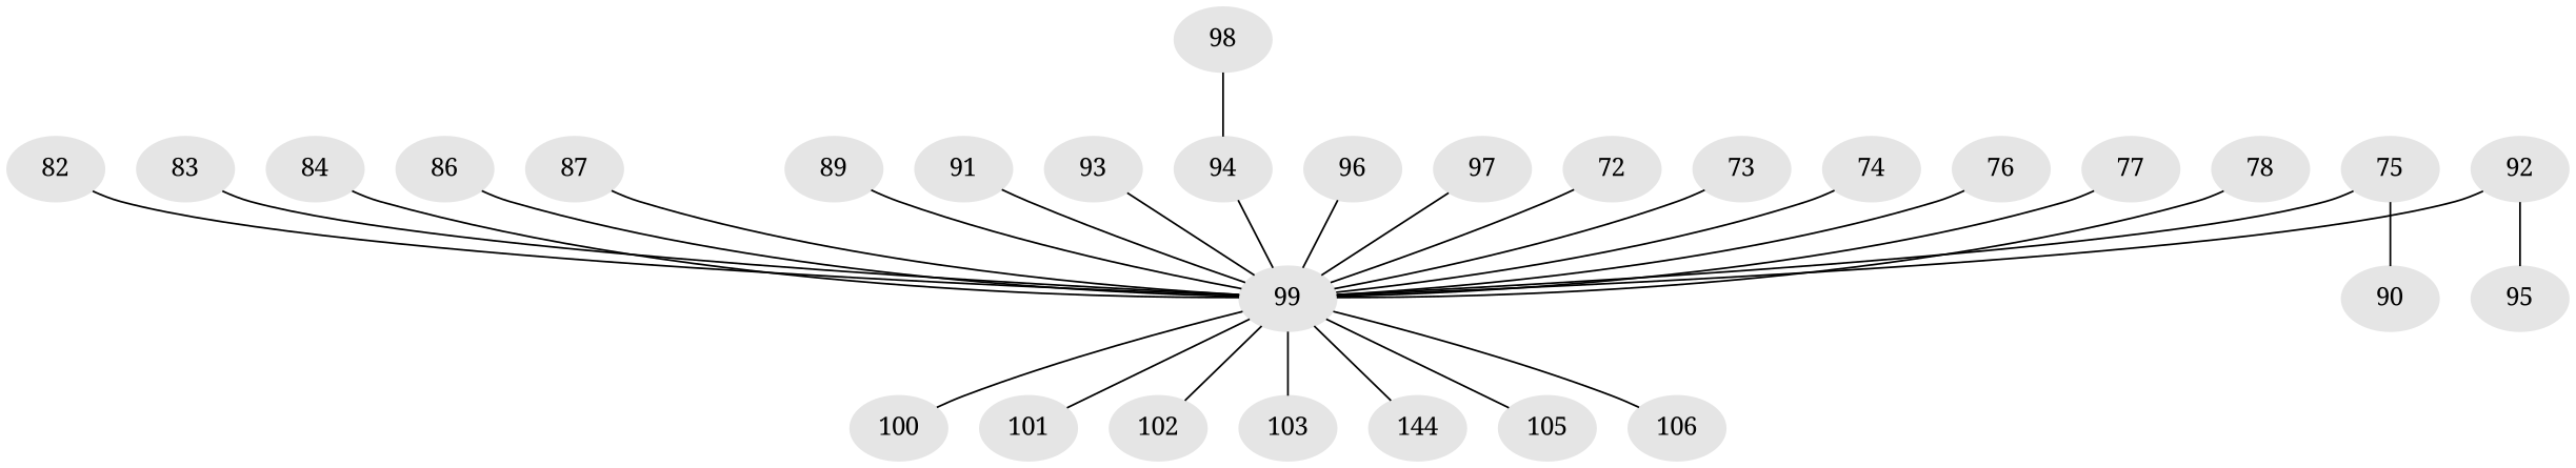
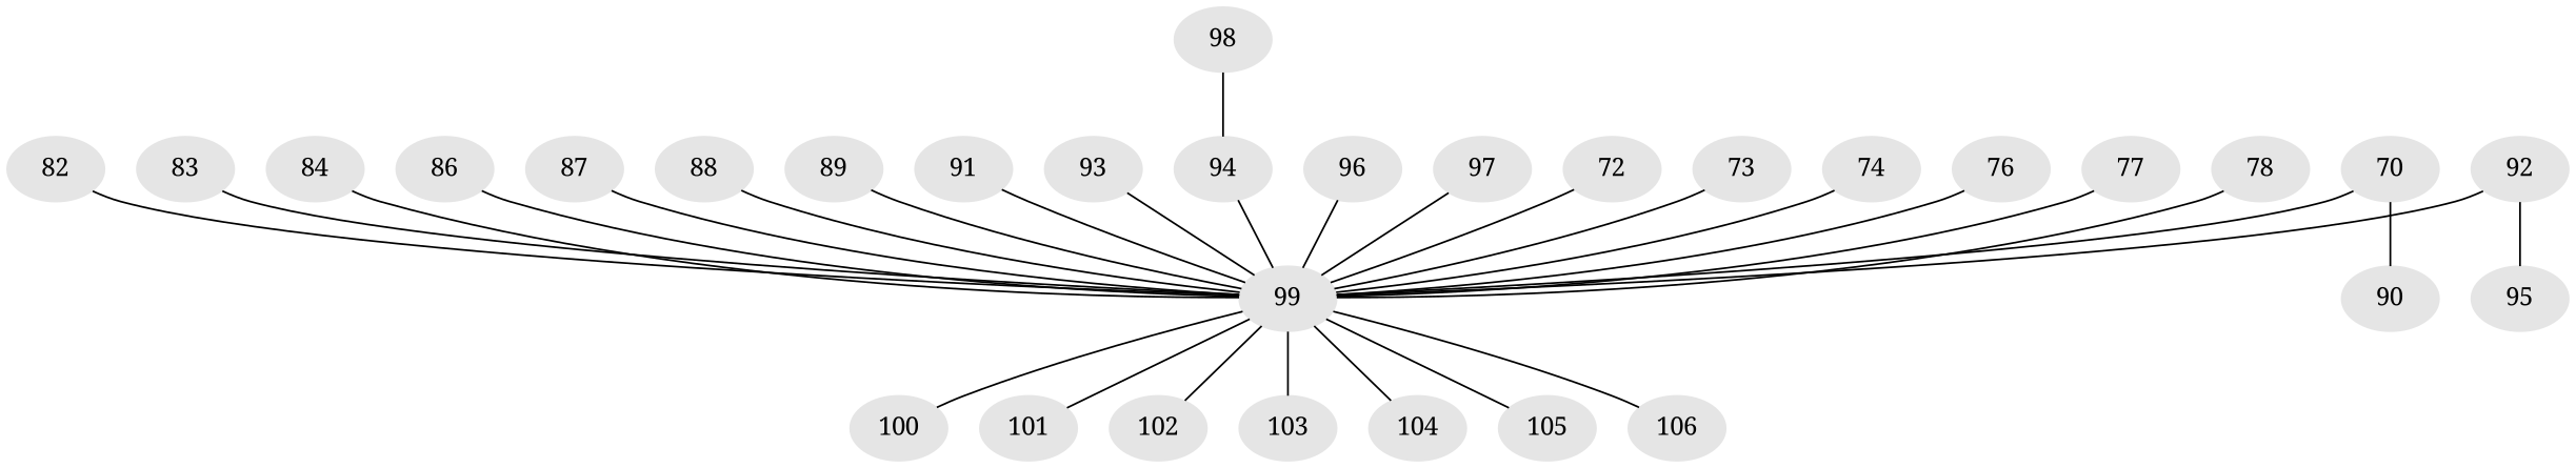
  graph {
    fontname="Noto Serif"
    node [color=gray90 fontname="Noto Serif" style=filled]
    edge [fontname="Noto Serif"]
    99 [super="+48+35+34+38+36+39+40+43+50+41+47+51+52+67+59+60+57+61+62+65+79+69+81+70+80+85"]
    100
    101
    102
    103
-   104 [label=144]
+   104
    105
    106 [super="+53"]
    72
    73
    74
-   75
+   75 [label=70]
    90
    76
    77
    78
    82
    83
    84
    86
    87
+   88
    89
    91
    92 [super="+9"]
    95
    93
    94
    96
    97
    98
    99 -- 100
    99 -- 101
    99 -- 102
    99 -- 103
    99 -- 104
    99 -- 105
    99 -- 106
    72 -- 99
    73 -- 99
    74 -- 99
    75 -- 99
    75 -- 90
    76 -- 99
    77 -- 99
    78 -- 99
    82 -- 99
    83 -- 99
    84 -- 99
    86 -- 99
    87 -- 99
+   88 -- 99
    89 -- 99
    91 -- 99
    92 -- 99
    92 -- 95
    93 -- 99
    94 -- 99
    96 -- 99
    97 -- 99
    98 -- 94
  }
